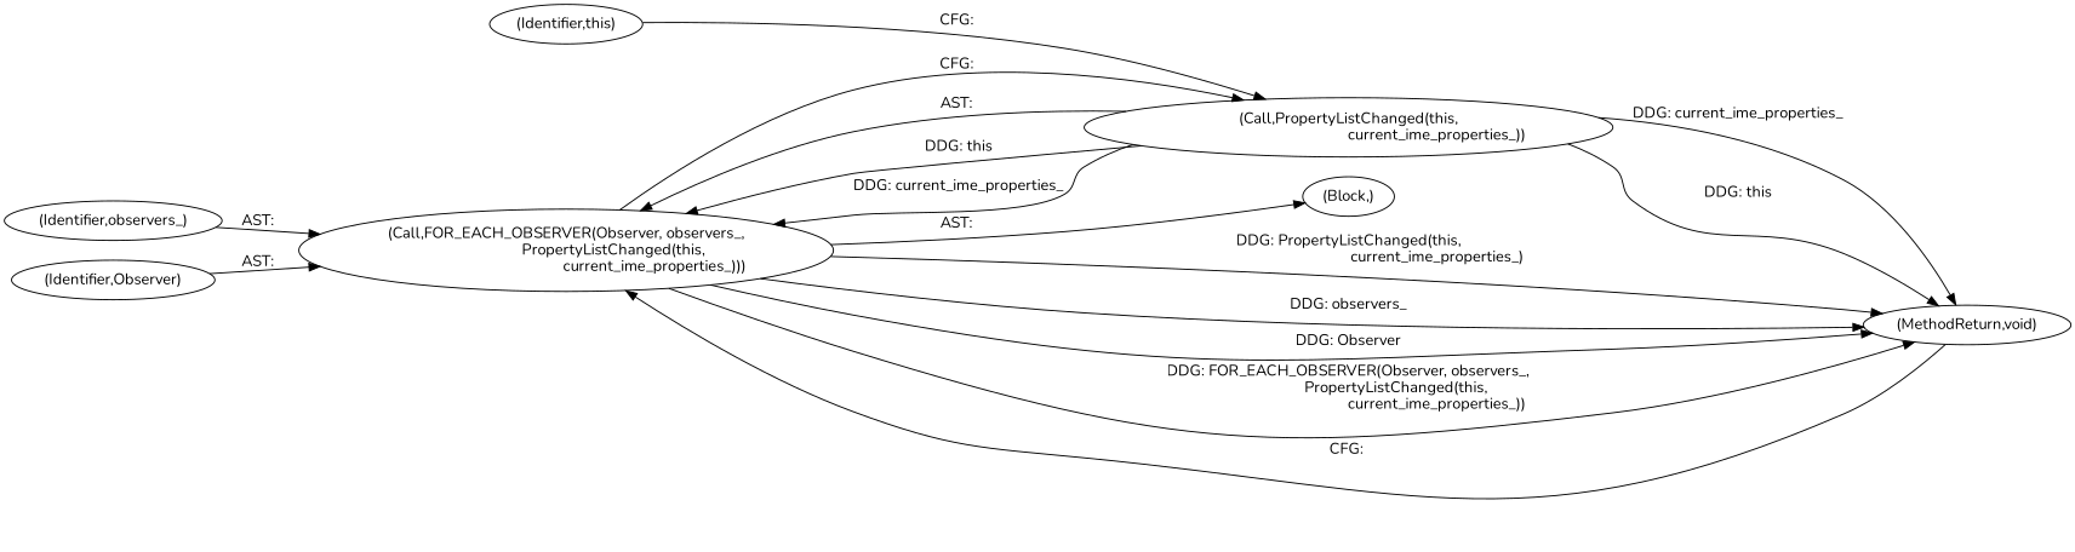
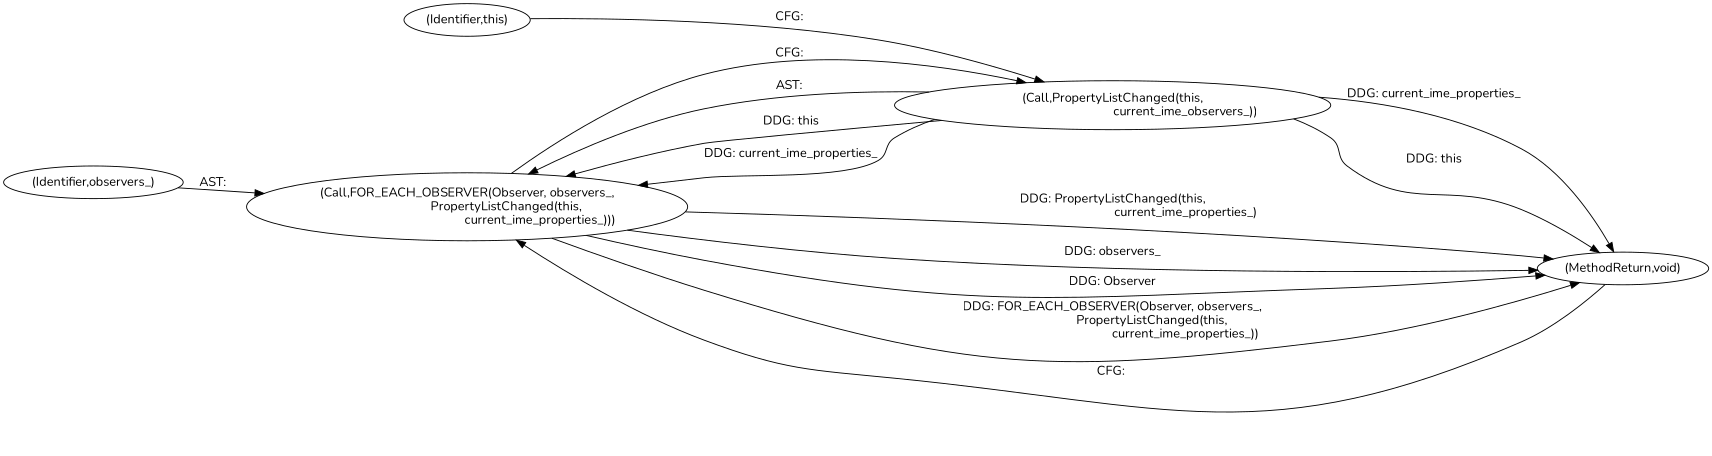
  digraph {
    fontname=Nunito
    rankdir=LR
    node [fontname=Nunito]
    edge [fontname=Nunito]
    n1 [label="(Call,FOR_EACH_OBSERVER(Observer, observers_,\n                       PropertyListChanged(this,\n                                           current_ime_properties_)))"]
-   n2 [label="(Call,PropertyListChanged(this,\n                                           current_ime_properties_))"]
-   n3 [label="(Block,)"]
+   n2 [label="(Call,PropertyListChanged(this,\n                                           current_ime_observers_))"]
    n4 [label="(MethodReturn,void)"]
    n5 [label="(Identifier,this)"]
    n6 [label="(Identifier,observers_)"]
-   n7 [label="(Identifier,Observer)"]
    n1 -> n2 [label="CFG: "]
-   n1 -> n3 [label="AST: "]
    n1 -> n4 [label="DDG: PropertyListChanged(this,\n                                           current_ime_properties_)"]
    n1 -> n4 [label="DDG: observers_"]
    n1 -> n4 [label="DDG: Observer"]
    n1 -> n4 [label="DDG: FOR_EACH_OBSERVER(Observer, observers_,\n                       PropertyListChanged(this,\n                                           current_ime_properties_))"]
    n2 -> n1 [label="AST: "]
    n2 -> n1 [label="DDG: this"]
    n2 -> n1 [label="DDG: current_ime_properties_"]
    n2 -> n4 [label="DDG: current_ime_properties_"]
    n2 -> n4 [label="DDG: this"]
    n4 -> n1 [label="CFG: "]
    n5 -> n2 [label="CFG: "]
    n6 -> n1 [label="AST: "]
-   n7 -> n1 [label="AST: "]
  }
